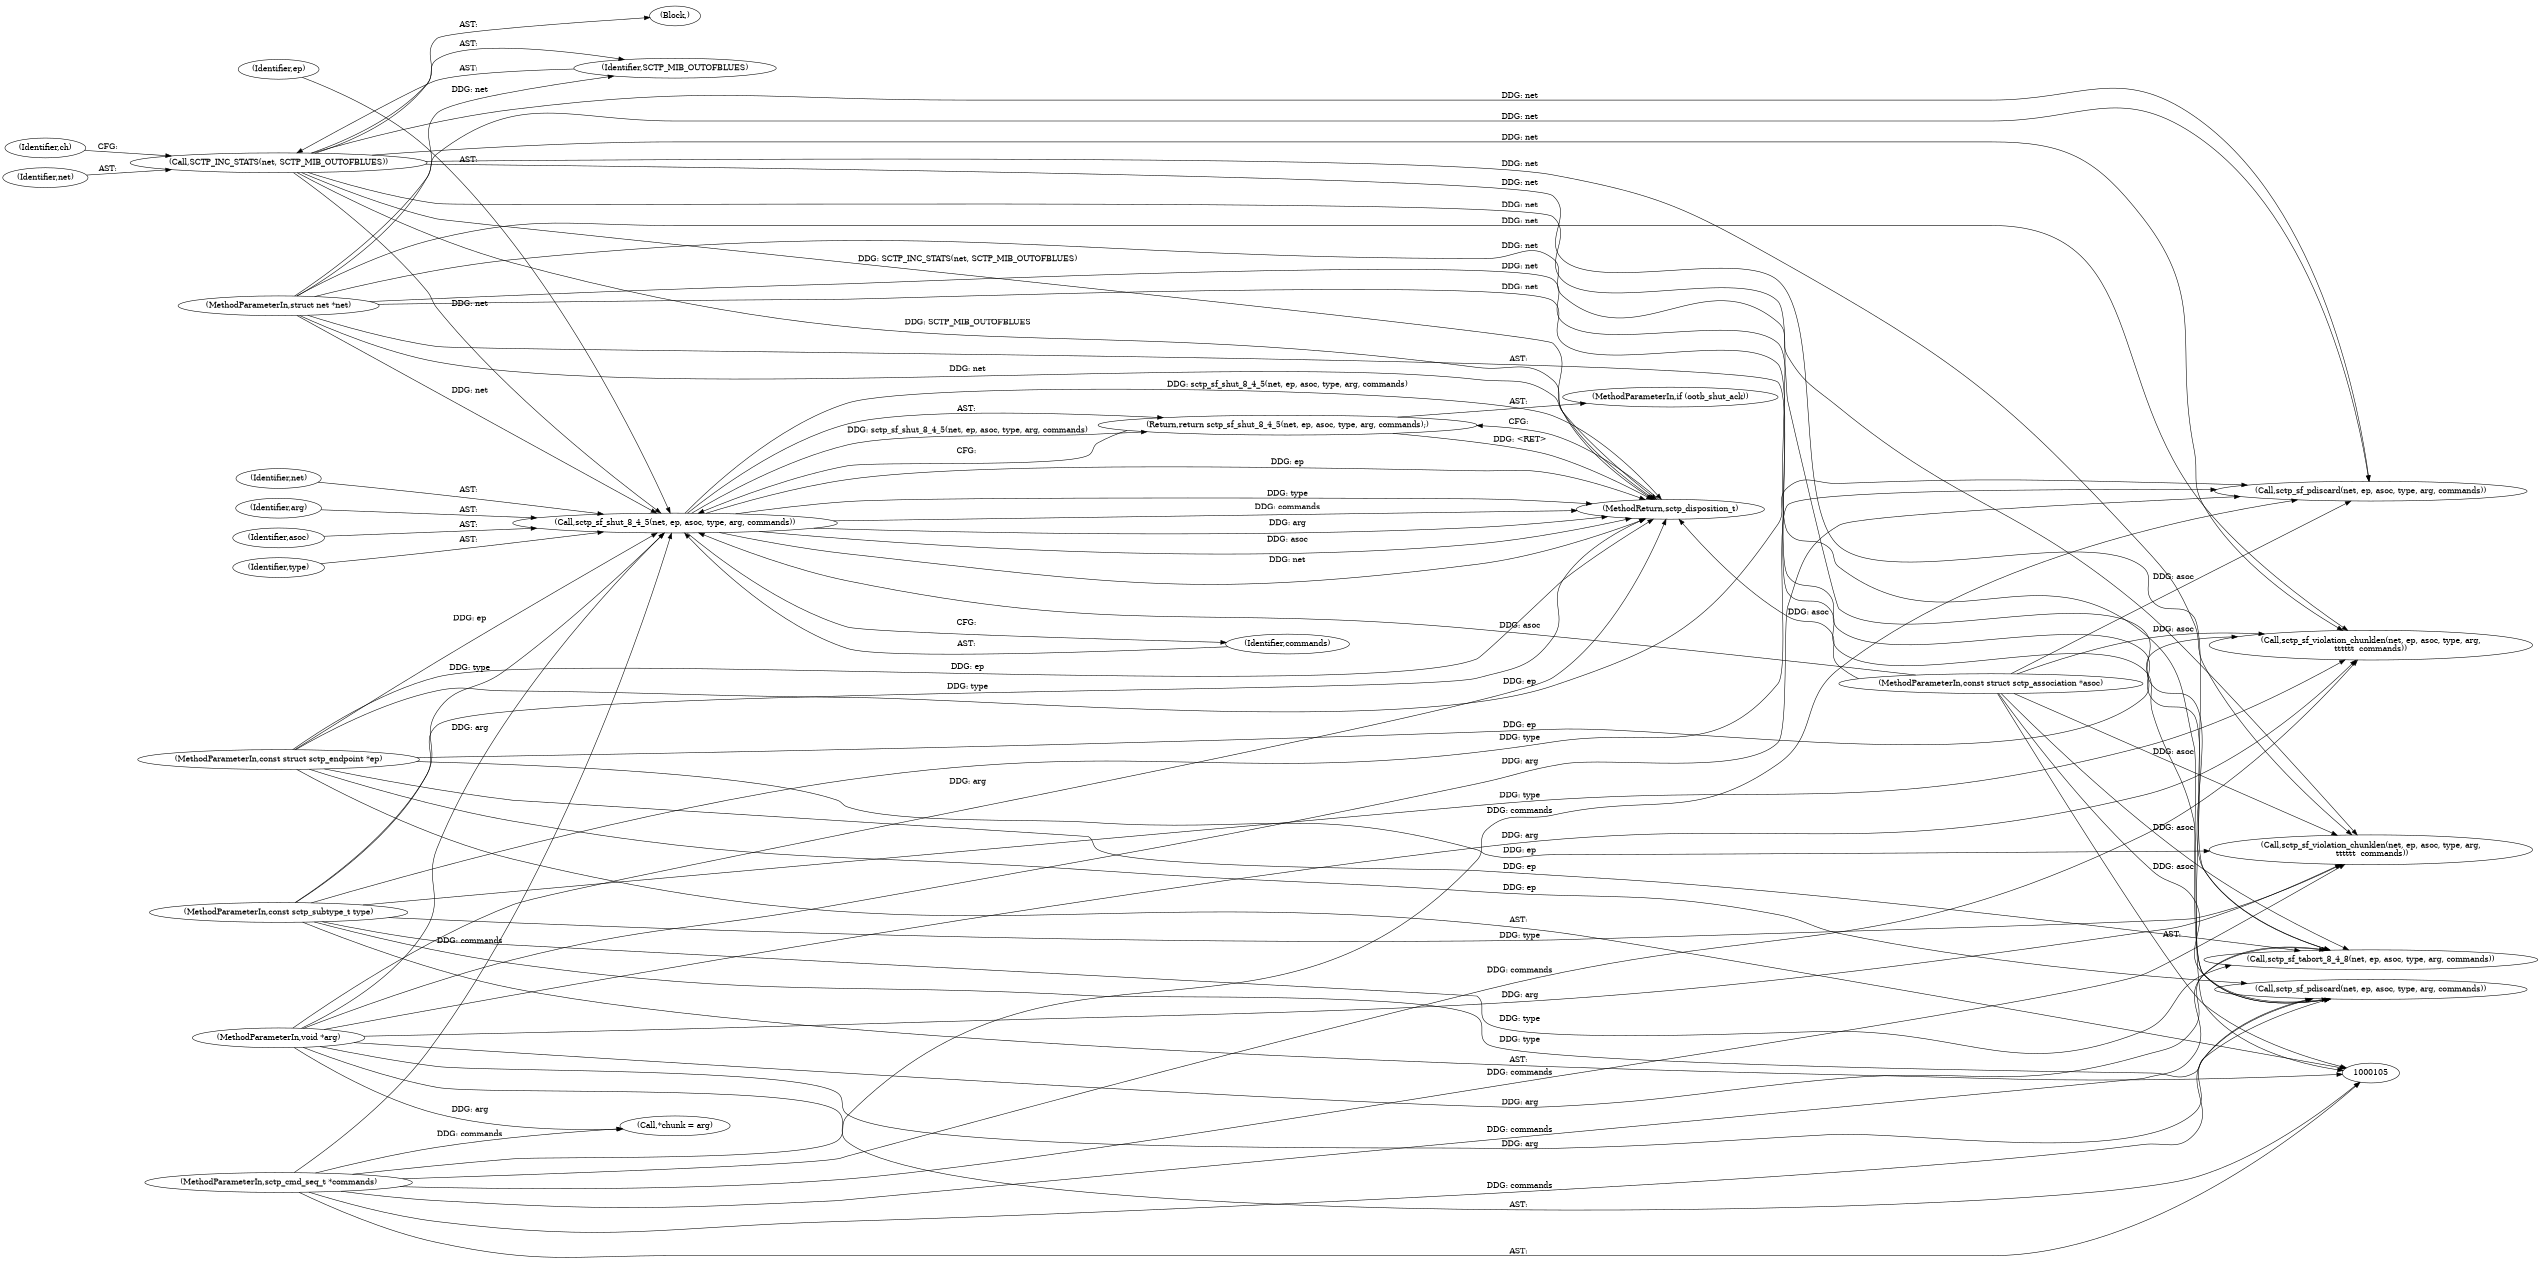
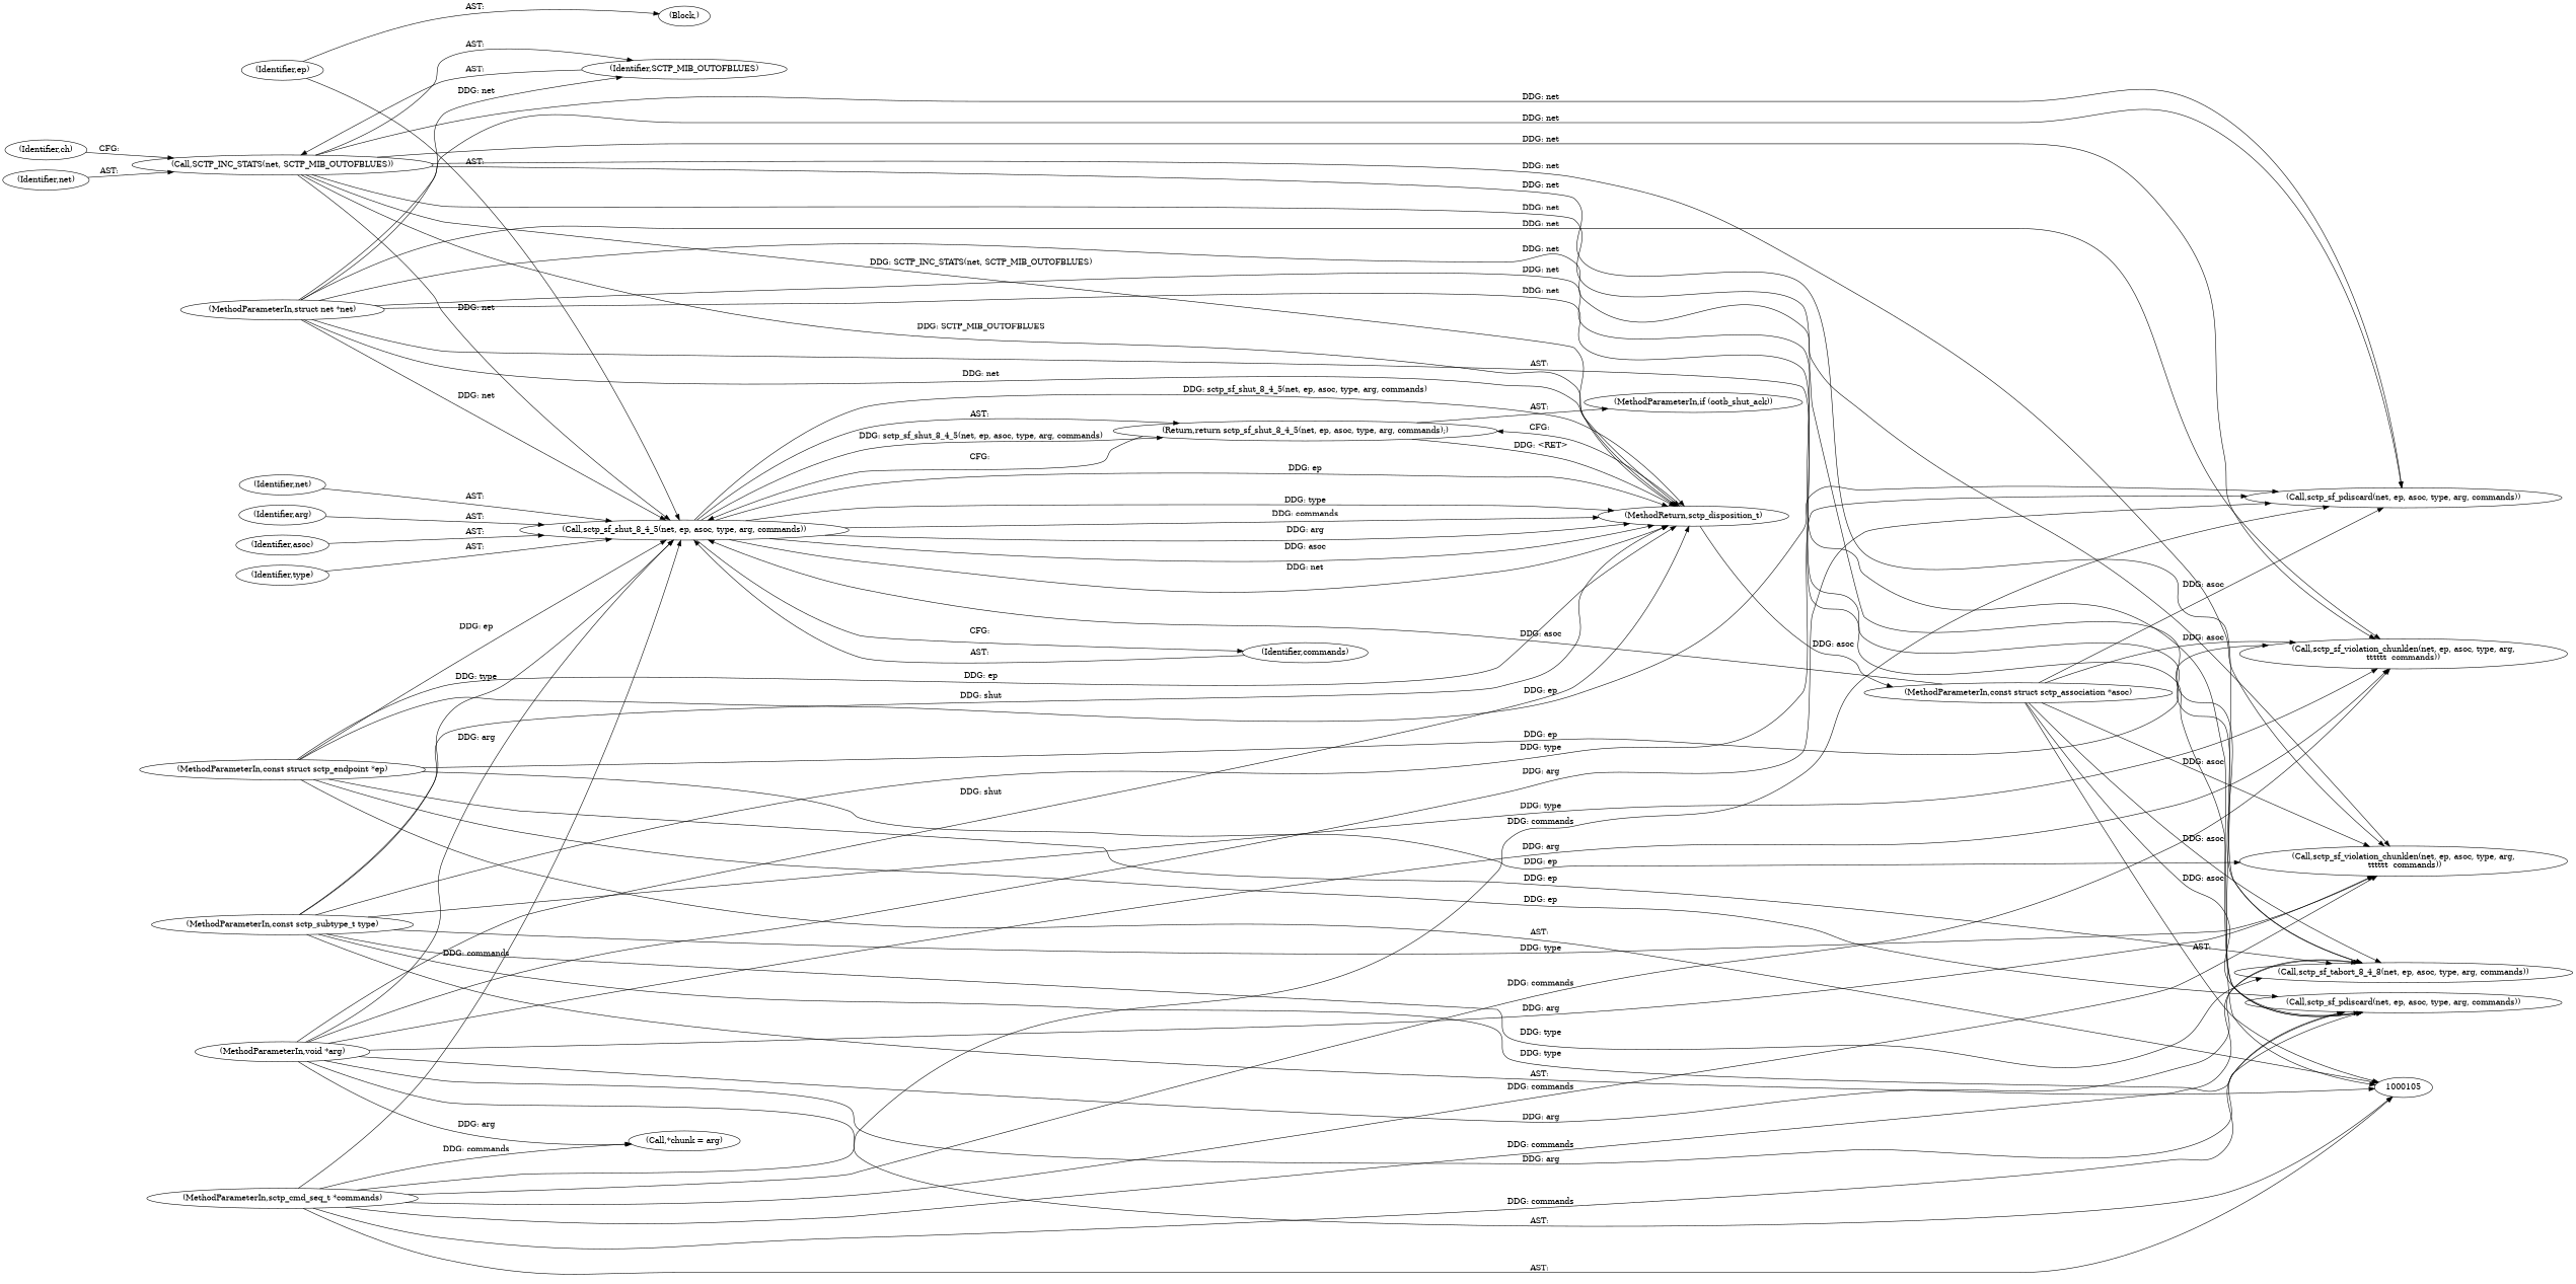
  digraph {
    rankdir=LR
    n1 [label="(Call,sctp_sf_shut_8_4_5(net, ep, asoc, type, arg, commands))"]
    n2 [label="(Return,return sctp_sf_shut_8_4_5(net, ep, asoc, type, arg, commands);)"]
    n3 [label="(Identifier,commands)"]
    n4 [label="(MethodReturn,sctp_disposition_t)"]
    n5 [label="(MethodParameterIn,if (ootb_shut_ack))"]
    n6 [label="(Call,SCTP_INC_STATS(net, SCTP_MIB_OUTOFBLUES))"]
    n7 [label="(Call,sctp_sf_violation_chunklen(net, ep, asoc, type, arg,\n \t\t\t\t\t\t  commands))"]
    n8 [label="(Call,sctp_sf_tabort_8_4_8(net, ep, asoc, type, arg, commands))"]
    n9 [label="(Block,)"]
    n10 [label="(Call,sctp_sf_pdiscard(net, ep, asoc, type, arg, commands))"]
    n11 [label="(Call,sctp_sf_violation_chunklen(net, ep, asoc, type, arg,\n\t\t\t\t\t\t  commands))"]
    n12 [label="(Call,sctp_sf_pdiscard(net, ep, asoc, type, arg, commands))"]
    n13 [label="(Identifier,SCTP_MIB_OUTOFBLUES)"]
    n14 [label="(MethodParameterIn,struct net *net)"]
    1000105
    n16 [label="(MethodParameterIn,const struct sctp_endpoint *ep)"]
    n17 [label="(MethodParameterIn,const struct sctp_association *asoc)"]
    n18 [label="(MethodParameterIn,const sctp_subtype_t type)"]
    n19 [label="(MethodParameterIn,void *arg)"]
    n20 [label="(Call,*chunk = arg)"]
    n21 [label="(MethodParameterIn,sctp_cmd_seq_t *commands)"]
    n22 [label="(Identifier,arg)"]
    n23 [label="(Identifier,asoc)"]
    n24 [label="(Identifier,type)"]
    n25 [label="(Identifier,ep)"]
    n26 [label="(Identifier,net)"]
    n27 [label="(Identifier,ch)"]
    n28 [label="(Identifier,net)"]
    n1 -> n2 [label="AST: "]
    n1 -> n2 [label="DDG: sctp_sf_shut_8_4_5(net, ep, asoc, type, arg, commands)"]
    n1 -> n3 [label="CFG: "]
    n1 -> n4 [label="DDG: ep"]
    n1 -> n4 [label="DDG: type"]
    n1 -> n4 [label="DDG: commands"]
    n1 -> n4 [label="DDG: arg"]
    n1 -> n4 [label="DDG: asoc"]
    n1 -> n4 [label="DDG: net"]
    n1 -> n4 [label="DDG: sctp_sf_shut_8_4_5(net, ep, asoc, type, arg, commands)"]
    n2 -> n1 [label="CFG: "]
    n2 -> n4 [label="DDG: <RET>"]
    n2 -> n5 [label="AST: "]
    n3 -> n1 [label="AST: "]
    n4 -> n2 [label="CFG: "]
    n6 -> n1 [label="DDG: net"]
    n6 -> n4 [label="DDG: SCTP_INC_STATS(net, SCTP_MIB_OUTOFBLUES)"]
    n6 -> n4 [label="DDG: SCTP_MIB_OUTOFBLUES"]
    n6 -> n7 [label="DDG: net"]
    n6 -> n8 [label="DDG: net"]
-   n6 -> n9 [label="AST: "]
+   n25 -> n9 [label="AST: "]
    n6 -> n10 [label="DDG: net"]
    n6 -> n11 [label="DDG: net"]
    n6 -> n12 [label="DDG: net"]
    n6 -> n13 [label="AST: "]
    n13 -> n6 [label="AST: "]
    n14 -> n1 [label="DDG: net"]
    n14 -> n4 [label="DDG: net"]
    n14 -> n7 [label="DDG: net"]
    n14 -> n8 [label="DDG: net"]
    n14 -> n10 [label="DDG: net"]
    n14 -> n11 [label="DDG: net"]
    n14 -> n12 [label="DDG: net"]
    n14 -> n13 [label="DDG: net"]
    n14 -> 1000105 [label="AST: "]
    n16 -> n1 [label="DDG: ep"]
    n16 -> n4 [label="DDG: ep"]
    n16 -> n7 [label="DDG: ep"]
    n16 -> n8 [label="DDG: ep"]
    n16 -> n10 [label="DDG: ep"]
    n16 -> n11 [label="DDG: ep"]
    n16 -> n12 [label="DDG: ep"]
    n16 -> 1000105 [label="AST: "]
    n17 -> n1 [label="DDG: asoc"]
-   n17 -> n4 [label="DDG: asoc"]
+   n4 -> n17 [label="DDG: asoc"]
    n17 -> n7 [label="DDG: asoc"]
    n17 -> n8 [label="DDG: asoc"]
    n17 -> n10 [label="DDG: asoc"]
    n17 -> n11 [label="DDG: asoc"]
    n17 -> n12 [label="DDG: asoc"]
    n17 -> 1000105 [label="AST: "]
    n18 -> n1 [label="DDG: type"]
-   n18 -> n4 [label="DDG: type"]
+   n18 -> n4 [label="DDG: shut"]
    n18 -> n7 [label="DDG: type"]
    n18 -> n8 [label="DDG: type"]
    n18 -> n10 [label="DDG: type"]
    n18 -> n11 [label="DDG: type"]
    n18 -> n12 [label="DDG: type"]
    n18 -> 1000105 [label="AST: "]
    n19 -> n1 [label="DDG: arg"]
-   n19 -> n4 [label="DDG: arg"]
+   n19 -> n4 [label="DDG: shut"]
    n19 -> n7 [label="DDG: arg"]
    n19 -> n8 [label="DDG: arg"]
    n19 -> n10 [label="DDG: arg"]
    n19 -> n11 [label="DDG: arg"]
    n19 -> n12 [label="DDG: arg"]
    n19 -> 1000105 [label="AST: "]
    n19 -> n20 [label="DDG: arg"]
    n21 -> n1 [label="DDG: commands"]
    n21 -> n7 [label="DDG: commands"]
    n21 -> n8 [label="DDG: commands"]
    n21 -> n10 [label="DDG: commands"]
    n21 -> n11 [label="DDG: commands"]
    n21 -> n12 [label="DDG: commands"]
    n21 -> 1000105 [label="AST: "]
    n21 -> n20 [label="DDG: commands"]
    n22 -> n1 [label="AST: "]
    n23 -> n1 [label="AST: "]
    n24 -> n1 [label="AST: "]
    n25 -> n1 [label="AST: "]
    n26 -> n1 [label="AST: "]
    n27 -> n6 [label="CFG: "]
    n28 -> n6 [label="AST: "]
  }
